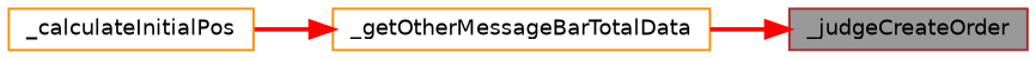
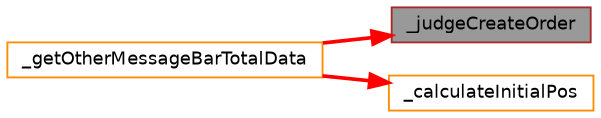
  digraph {
    rankdir=RL
    node [color=darkorange fillcolor=white fontname=Helvetica fontsize=10 shape=box style=filled]
    edge [color=red dir=back fontname=Helvetica fontsize=10 labelfontname=Helvetica labelfontsize=10 style=bold]
    n1 [color=brown fillcolor=grey60 fontcolor=black height=0.2 label=_judgeCreateOrder width=0.4]
    n2 [height=0.2 label=_getOtherMessageBarTotalData width=0.4]
    n3 [height=0.2 label=_calculateInitialPos width=0.4]
    n1 -> n2
-   n2 -> n3
+   n3 -> n2
  }
